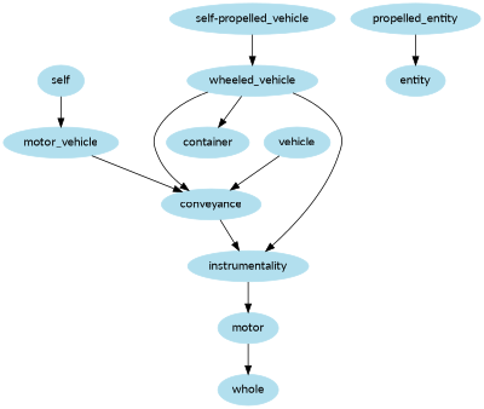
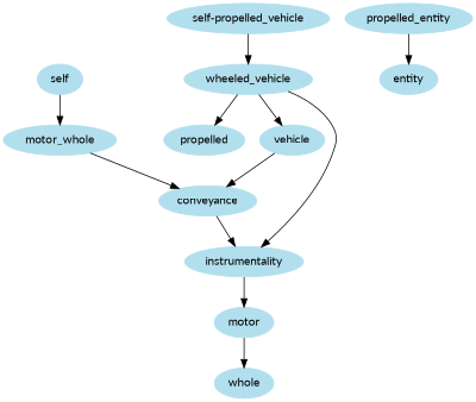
  digraph {
    fontname=Lato
    node [color=lightblue2 fontname=Lato style=filled]
    edge [fontname=Lato]
    n1 [label=self]
-   motor_vehicle
+   motor_vehicle [label=motor_whole]
    conveyance
    "self-propelled_vehicle"
    wheeled_vehicle
-   container
+   container [label=propelled]
    vehicle
    instrumentality
    n9 [label=motor]
    whole
    n11 [label=propelled_entity]
    entity
    n1 -> motor_vehicle
    motor_vehicle -> conveyance
    conveyance -> instrumentality
    "self-propelled_vehicle" -> wheeled_vehicle
    wheeled_vehicle -> container
-   wheeled_vehicle -> conveyance
+   wheeled_vehicle -> vehicle
    wheeled_vehicle -> instrumentality
    vehicle -> conveyance
    instrumentality -> n9
    n9 -> whole
    n11 -> entity
  }
